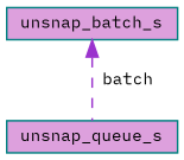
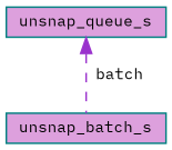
  digraph {
    fontname="IBM Plex Mono"
    node [color=teal fillcolor=plum fontname="IBM Plex Mono" fontsize=10 shape=record style=filled]
    n1 [fontcolor=black height=0.2 label=unsnap_queue_s width=0.4]
    n2 [height=0.2 label=unsnap_batch_s width=0.4]
-   n2 -> n1 [color=darkorchid3 dir=back fontname="IBM Plex Mono" fontsize=10 label=" batch" labelfontname=Helvetica labelfontsize=10 style=dashed]
+   n1 -> n2 [color=darkorchid3 dir=back fontname="IBM Plex Mono" fontsize=10 label=" batch" labelfontname=Helvetica labelfontsize=10 style=dashed]
  }
